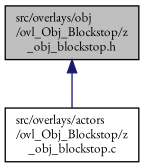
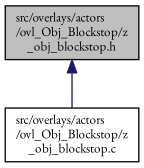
  digraph {
    fontname="EB Garamond"
    node [color=black fontname="EB Garamond" fontsize=10 shape=record style=filled]
-   n1 [fillcolor=grey75 fontcolor=black height=0.2 label="src/overlays/obj\l/ovl_Obj_Blockstop/z\l_obj_blockstop.h" width=0.4]
+   n1 [fillcolor=grey75 fontcolor=black height=0.2 label="src/overlays/actors\l/ovl_Obj_Blockstop/z\l_obj_blockstop.h" width=0.4]
    n2 [fillcolor=white height=0.2 label="src/overlays/actors\l/ovl_Obj_Blockstop/z\l_obj_blockstop.c" width=0.4]
    n1 -> n2 [color=midnightblue dir=back fontname="EB Garamond" fontsize=10 labelfontname=Helvetica labelfontsize=10 style=solid]
  }
